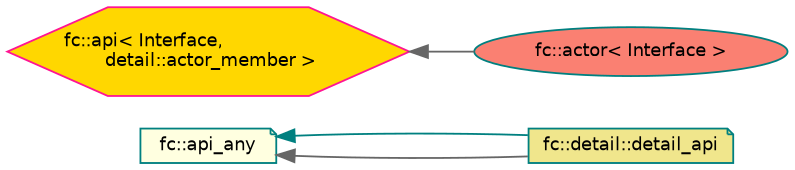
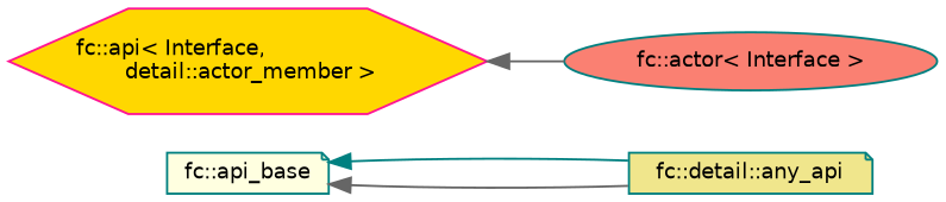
  digraph {
    rankdir=LR
    node [color=teal fontname=Helvetica fontsize=10 shape=note style=filled]
    edge [color=gray40 dir=back fontname=Helvetica fontsize=10 labelfontname=Helvetica labelfontsize=10 style=solid]
-   n1 [fillcolor=lightyellow fontcolor=black height=0.2 label="fc::api_any" width=0.4]
-   n2 [fillcolor=khaki height=0.2 label="fc::detail::detail_api" width=0.4]
+   n1 [fillcolor=lightyellow fontcolor=black height=0.2 label="fc::api_base" width=0.4]
+   n2 [fillcolor=khaki height=0.2 label="fc::detail::any_api" width=0.4]
    n3 [color=deeppink fillcolor=gold height=0.2 label="fc::api\< Interface,\l detail::actor_member \>" shape=hexagon width=0.4]
    n4 [fillcolor=salmon height=0.2 label="fc::actor\< Interface \>" shape=ellipse width=0.4]
    n1 -> n2
    n1 -> n2 [color=teal]
    n3 -> n4
  }
